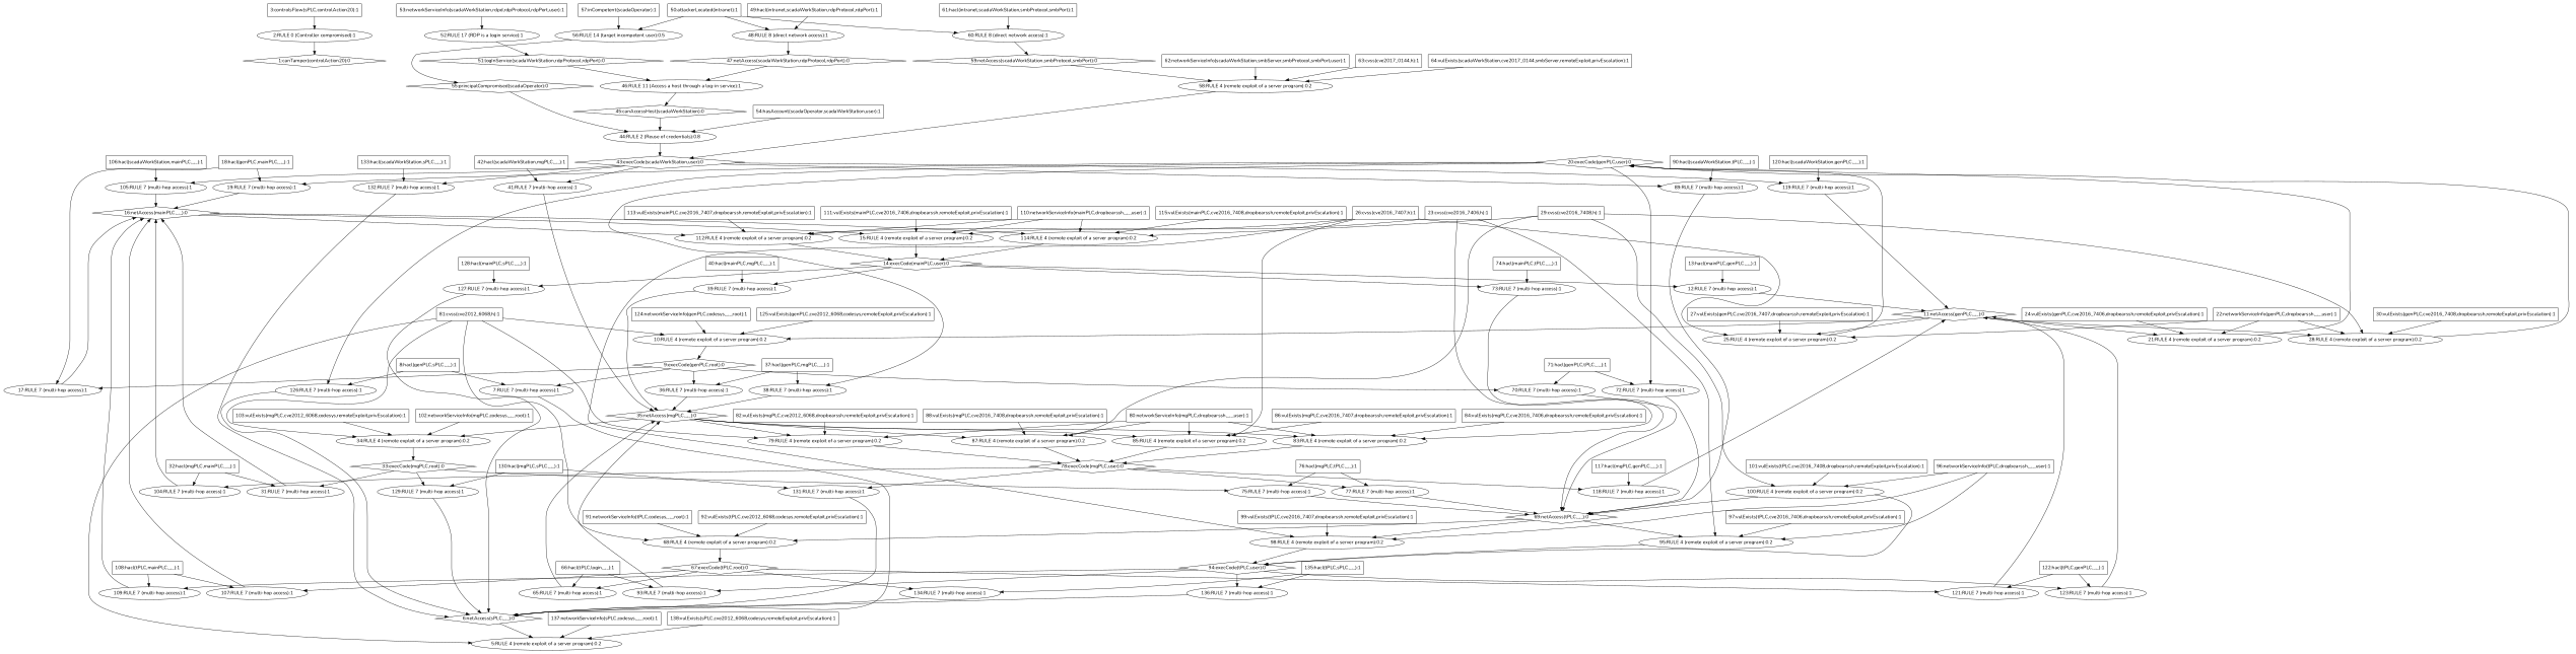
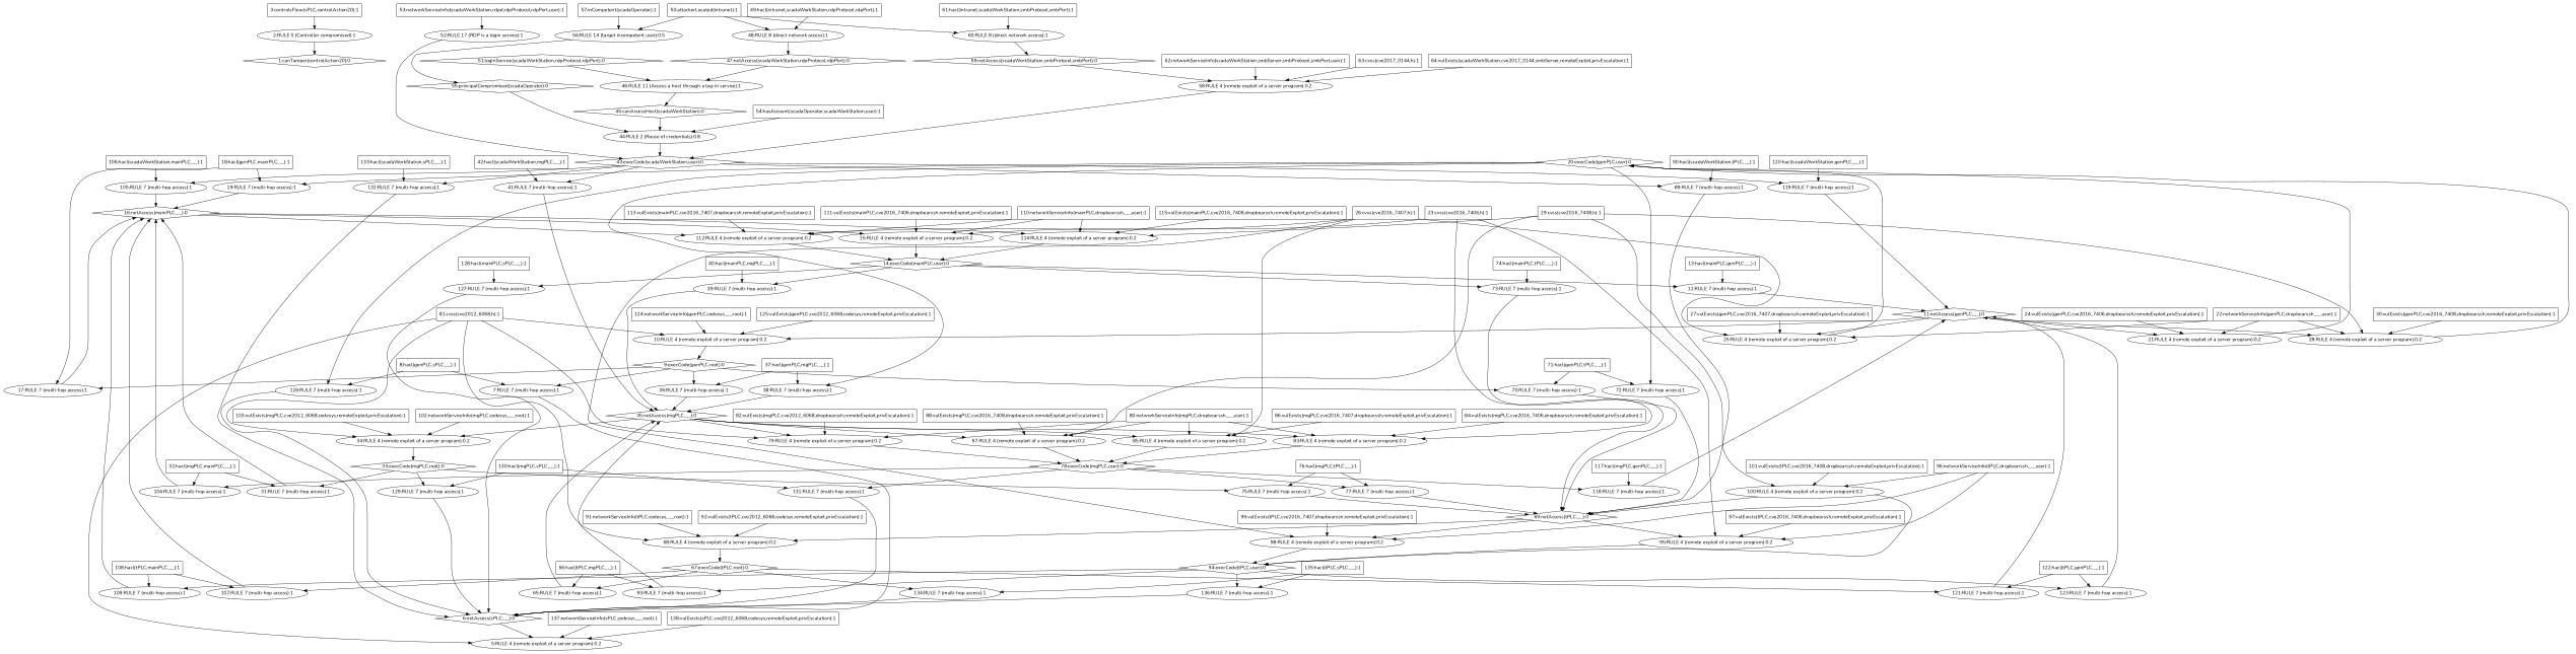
  digraph {
    fontname=Nunito
    node [fontname=Nunito shape=box]
    edge [fontname=Nunito]
    n1 [label="1:canTamper(controlAction20):0" shape=diamond]
    n2 [label="2:RULE 0 (Controller compromised):1" shape=ellipse]
    n3 [label="3:controlsFlow(sPLC,controlAction20):1"]
    n4 [label="5:RULE 4 (remote exploit of a server program):0.2" shape=ellipse]
    n5 [label="6:netAccess(sPLC,_,_):0" shape=diamond]
    n6 [label="7:RULE 7 (multi-hop access):1" shape=ellipse]
    n7 [label="8:hacl(genPLC,sPLC,_,_):1"]
    n8 [label="126:RULE 7 (multi-hop access):1" shape=ellipse]
    n9 [label="9:execCode(genPLC,root):0" shape=diamond]
    n10 [label="17:RULE 7 (multi-hop access):1" shape=ellipse]
    n11 [label="36:RULE 7 (multi-hop access):1" shape=ellipse]
    n12 [label="70:RULE 7 (multi-hop access):1" shape=ellipse]
    n13 [label="16:netAccess(mainPLC,_,_):0" shape=diamond]
    n14 [label="35:netAccess(mgPLC,_,_):0" shape=diamond]
    n15 [label="69:netAccess(tPLC,_,_):0" shape=diamond]
    n16 [label="10:RULE 4 (remote exploit of a server program):0.2" shape=ellipse]
    n17 [label="11:netAccess(genPLC,_,_):0" shape=diamond]
    n18 [label="21:RULE 4 (remote exploit of a server program):0.2" shape=ellipse]
    n19 [label="25:RULE 4 (remote exploit of a server program):0.2" shape=ellipse]
    n20 [label="28:RULE 4 (remote exploit of a server program):0.2" shape=ellipse]
    n21 [label="20:execCode(genPLC,user):0" shape=diamond]
    n22 [label="12:RULE 7 (multi-hop access):1" shape=ellipse]
    n23 [label="13:hacl(mainPLC,genPLC,_,_):1"]
    n24 [label="14:execCode(mainPLC,user):0" shape=diamond]
    n25 [label="39:RULE 7 (multi-hop access):1" shape=ellipse]
    n26 [label="73:RULE 7 (multi-hop access):1" shape=ellipse]
    n27 [label="127:RULE 7 (multi-hop access):1" shape=ellipse]
    n28 [label="15:RULE 4 (remote exploit of a server program):0.2" shape=ellipse]
    n29 [label="112:RULE 4 (remote exploit of a server program):0.2" shape=ellipse]
    n30 [label="114:RULE 4 (remote exploit of a server program):0.2" shape=ellipse]
    n31 [label="18:hacl(genPLC,mainPLC,_,_):1"]
    n32 [label="19:RULE 7 (multi-hop access):1" shape=ellipse]
    n33 [label="38:RULE 7 (multi-hop access):1" shape=ellipse]
    n34 [label="72:RULE 7 (multi-hop access):1" shape=ellipse]
    n35 [label="22:networkServiceInfo(genPLC,dropbearssh,_,_,user):1"]
    n36 [label="23:cvss(cve2016_7406,h):1"]
    n37 [label="83:RULE 4 (remote exploit of a server program):0.2" shape=ellipse]
    n38 [label="95:RULE 4 (remote exploit of a server program):0.2" shape=ellipse]
    n39 [label="78:execCode(mgPLC,user):0" shape=diamond]
    n40 [label="94:execCode(tPLC,user):0" shape=diamond]
    n41 [label="24:vulExists(genPLC,cve2016_7406,dropbearssh,remoteExploit,privEscalation):1"]
    n42 [label="26:cvss(cve2016_7407,h):1"]
    n43 [label="85:RULE 4 (remote exploit of a server program):0.2" shape=ellipse]
    n44 [label="98:RULE 4 (remote exploit of a server program):0.2" shape=ellipse]
    n45 [label="27:vulExists(genPLC,cve2016_7407,dropbearssh,remoteExploit,privEscalation):1"]
    n46 [label="29:cvss(cve2016_7408,h):1"]
    n47 [label="87:RULE 4 (remote exploit of a server program):0.2" shape=ellipse]
    n48 [label="100:RULE 4 (remote exploit of a server program):0.2" shape=ellipse]
    n49 [label="30:vulExists(genPLC,cve2016_7408,dropbearssh,remoteExploit,privEscalation):1"]
    n50 [label="31:RULE 7 (multi-hop access):1" shape=ellipse]
    n51 [label="32:hacl(mgPLC,mainPLC,_,_):1"]
    n52 [label="104:RULE 7 (multi-hop access):1" shape=ellipse]
    n53 [label="33:execCode(mgPLC,root):0" shape=diamond]
    n54 [label="75:RULE 7 (multi-hop access):1" shape=ellipse]
    n55 [label="129:RULE 7 (multi-hop access):1" shape=ellipse]
    n56 [label="34:RULE 4 (remote exploit of a server program):0.2" shape=ellipse]
    n57 [label="79:RULE 4 (remote exploit of a server program):0.2" shape=ellipse]
    n58 [label="37:hacl(genPLC,mgPLC,_,_):1"]
    n59 [label="40:hacl(mainPLC,mgPLC,_,_):1"]
    n60 [label="41:RULE 7 (multi-hop access):1" shape=ellipse]
    n61 [label="42:hacl(scadaWorkStation,mgPLC,_,_):1"]
    n62 [label="43:execCode(scadaWorkStation,user):0" shape=diamond]
    n63 [label="89:RULE 7 (multi-hop access):1" shape=ellipse]
    n64 [label="105:RULE 7 (multi-hop access):1" shape=ellipse]
    n65 [label="119:RULE 7 (multi-hop access):1" shape=ellipse]
    n66 [label="132:RULE 7 (multi-hop access):1" shape=ellipse]
    n67 [label="44:RULE 2 (Reuse of credentials):0.8" shape=ellipse]
    n68 [label="45:canAccessHost(scadaWorkStation):0" shape=diamond]
    n69 [label="46:RULE 11 (Access a host through a log-in service):1" shape=ellipse]
    n70 [label="47:netAccess(scadaWorkStation,rdpProtocol,rdpPort):0" shape=diamond]
    n71 [label="48:RULE 8 (direct network access):1" shape=ellipse]
    n72 [label="49:hacl(intranet,scadaWorkStation,rdpProtocol,rdpPort):1"]
    n73 [label="50:attackerLocated(intranet):1"]
    n74 [label="56:RULE 14 (target incompetent user):0.5" shape=ellipse]
    n75 [label="60:RULE 8 (direct network access):1" shape=ellipse]
    n76 [label="55:principalCompromised(scadaOperator):0" shape=diamond]
    n77 [label="59:netAccess(scadaWorkStation,smbProtocol,smbPort):0" shape=diamond]
    n78 [label="51:logInService(scadaWorkStation,rdpProtocol,rdpPort):0" shape=diamond]
    n79 [label="52:RULE 17 (RDP is a login service):1" shape=ellipse]
    n80 [label="53:networkServiceInfo(scadaWorkStation,rdpd,rdpProtocol,rdpPort,user):1"]
    n81 [label="54:hasAccount(scadaOperator,scadaWorkStation,user):1"]
    n82 [label="57:inCompetent(scadaOperator):1"]
    n83 [label="58:RULE 4 (remote exploit of a server program):0.2" shape=ellipse]
    n84 [label="61:hacl(intranet,scadaWorkStation,smbProtocol,smbPort):1"]
    n85 [label="62:networkServiceInfo(scadaWorkStation,smbServer,smbProtocol,smbPort,user):1"]
    n86 [label="63:cvss(cve2017_0144,h):1"]
    n87 [label="64:vulExists(scadaWorkStation,cve2017_0144,smbServer,remoteExploit,privEscalation):1"]
    n88 [label="65:RULE 7 (multi-hop access):1" shape=ellipse]
-   n89 [label="66:hacl(tPLC,login,_,_):1"]
+   n89 [label="66:hacl(tPLC,mgPLC,_,_):1"]
    n90 [label="93:RULE 7 (multi-hop access):1" shape=ellipse]
    n91 [label="67:execCode(tPLC,root):0" shape=diamond]
    n92 [label="107:RULE 7 (multi-hop access):1" shape=ellipse]
    n93 [label="121:RULE 7 (multi-hop access):1" shape=ellipse]
    n94 [label="134:RULE 7 (multi-hop access):1" shape=ellipse]
    n95 [label="68:RULE 4 (remote exploit of a server program):0.2" shape=ellipse]
    n96 [label="71:hacl(genPLC,tPLC,_,_):1"]
    n97 [label="74:hacl(mainPLC,tPLC,_,_):1"]
    n98 [label="76:hacl(mgPLC,tPLC,_,_):1"]
    n99 [label="77:RULE 7 (multi-hop access):1" shape=ellipse]
    n100 [label="118:RULE 7 (multi-hop access):1" shape=ellipse]
    n101 [label="131:RULE 7 (multi-hop access):1" shape=ellipse]
    n102 [label="80:networkServiceInfo(mgPLC,dropbearssh,_,_,user):1"]
    n103 [label="81:cvss(cve2012_6068,h):1"]
    n104 [label="82:vulExists(mgPLC,cve2012_6068,dropbearssh,remoteExploit,privEscalation):1"]
    n105 [label="84:vulExists(mgPLC,cve2016_7406,dropbearssh,remoteExploit,privEscalation):1"]
    n106 [label="86:vulExists(mgPLC,cve2016_7407,dropbearssh,remoteExploit,privEscalation):1"]
    n107 [label="88:vulExists(mgPLC,cve2016_7408,dropbearssh,remoteExploit,privEscalation):1"]
    n108 [label="90:hacl(scadaWorkStation,tPLC,_,_):1"]
    n109 [label="91:networkServiceInfo(tPLC,codesys,_,_,root):1"]
    n110 [label="92:vulExists(tPLC,cve2012_6068,codesys,remoteExploit,privEscalation):1"]
    n111 [label="109:RULE 7 (multi-hop access):1" shape=ellipse]
    n112 [label="123:RULE 7 (multi-hop access):1" shape=ellipse]
    n113 [label="136:RULE 7 (multi-hop access):1" shape=ellipse]
    n114 [label="96:networkServiceInfo(tPLC,dropbearssh,_,_,user):1"]
    n115 [label="97:vulExists(tPLC,cve2016_7406,dropbearssh,remoteExploit,privEscalation):1"]
    n116 [label="99:vulExists(tPLC,cve2016_7407,dropbearssh,remoteExploit,privEscalation):1"]
    n117 [label="101:vulExists(tPLC,cve2016_7408,dropbearssh,remoteExploit,privEscalation):1"]
    n118 [label="102:networkServiceInfo(mgPLC,codesys,_,_,root):1"]
    n119 [label="103:vulExists(mgPLC,cve2012_6068,codesys,remoteExploit,privEscalation):1"]
    n120 [label="106:hacl(scadaWorkStation,mainPLC,_,_):1"]
    n121 [label="108:hacl(tPLC,mainPLC,_,_):1"]
    n122 [label="110:networkServiceInfo(mainPLC,dropbearssh,_,_,user):1"]
    n123 [label="111:vulExists(mainPLC,cve2016_7406,dropbearssh,remoteExploit,privEscalation):1"]
    n124 [label="113:vulExists(mainPLC,cve2016_7407,dropbearssh,remoteExploit,privEscalation):1"]
    n125 [label="115:vulExists(mainPLC,cve2016_7408,dropbearssh,remoteExploit,privEscalation):1"]
    n126 [label="117:hacl(mgPLC,genPLC,_,_):1"]
    n127 [label="120:hacl(scadaWorkStation,genPLC,_,_):1"]
    n128 [label="122:hacl(tPLC,genPLC,_,_):1"]
    n129 [label="124:networkServiceInfo(genPLC,codesys,_,_,root):1"]
    n130 [label="125:vulExists(genPLC,cve2012_6068,codesys,remoteExploit,privEscalation):1"]
    n131 [label="128:hacl(mainPLC,sPLC,_,_):1"]
    n132 [label="130:hacl(mgPLC,sPLC,_,_):1"]
    n133 [label="133:hacl(scadaWorkStation,sPLC,_,_):1"]
    n134 [label="135:hacl(tPLC,sPLC,_,_):1"]
    n135 [label="137:networkServiceInfo(sPLC,codesys,_,_,root):1"]
    n136 [label="138:vulExists(sPLC,cve2012_6068,codesys,remoteExploit,privEscalation):1"]
    n2 -> n1
    n3 -> n2
    n5 -> n4
    n6 -> n5
    n7 -> n6
    n7 -> n8
    n8 -> n5
    n9 -> n6
    n9 -> n10
    n9 -> n11
    n9 -> n12
    n10 -> n13
    n11 -> n14
    n12 -> n15
    n13 -> n28
    n13 -> n29
    n13 -> n30
    n14 -> n37
    n14 -> n43
    n14 -> n47
    n14 -> n56
    n14 -> n57
    n15 -> n38
    n15 -> n44
    n15 -> n95
    n16 -> n9
    n17 -> n16
    n17 -> n18
    n17 -> n19
    n17 -> n20
    n18 -> n21
    n19 -> n21
    n20 -> n21
    n21 -> n8
    n21 -> n32
    n21 -> n33
    n21 -> n34
    n22 -> n17
    n23 -> n22
    n24 -> n22
    n24 -> n25
    n24 -> n26
    n24 -> n27
    n25 -> n14
    n26 -> n15
    n27 -> n5
    n28 -> n24
    n29 -> n24
    n30 -> n24
    n31 -> n10
    n31 -> n32
    n32 -> n13
    n33 -> n14
    n34 -> n15
    n35 -> n18
    n35 -> n19
    n35 -> n20
    n36 -> n28
    n36 -> n37
    n36 -> n38
    n37 -> n39
    n38 -> n40
    n39 -> n52
    n39 -> n99
    n39 -> n100
    n39 -> n101
    n40 -> n90
    n40 -> n111
    n40 -> n112
    n40 -> n113
    n41 -> n18
    n42 -> n19
    n42 -> n29
    n42 -> n43
    n42 -> n44
    n43 -> n39
    n44 -> n40
    n45 -> n19
    n46 -> n20
    n46 -> n30
    n46 -> n47
    n46 -> n48
    n47 -> n39
    n48 -> n15
    n48 -> n40
    n49 -> n20
    n50 -> n13
    n51 -> n50
    n51 -> n52
    n52 -> n13
    n53 -> n50
    n53 -> n54
    n53 -> n55
    n54 -> n15
    n55 -> n5
    n56 -> n53
    n57 -> n39
    n58 -> n11
    n58 -> n33
    n59 -> n25
    n60 -> n14
    n61 -> n60
    n62 -> n60
    n62 -> n63
    n62 -> n64
    n62 -> n65
    n62 -> n66
    n63 -> n15
    n64 -> n13
    n65 -> n17
    n66 -> n5
    n67 -> n62
    n68 -> n67
    n69 -> n68
    n70 -> n69
    n71 -> n70
    n72 -> n71
    n73 -> n71
    n73 -> n74
    n73 -> n75
    n74 -> n76
    n75 -> n77
    n76 -> n67
    n77 -> n83
    n78 -> n69
-   n79 -> n78
+   n79 -> n62
    n80 -> n79
    n81 -> n67
    n82 -> n74
    n83 -> n62
    n84 -> n75
    n85 -> n83
    n86 -> n83
    n87 -> n83
    n88 -> n14
    n89 -> n88
    n89 -> n90
    n90 -> n14
    n91 -> n88
    n91 -> n92
    n91 -> n93
    n91 -> n94
    n92 -> n13
    n93 -> n17
    n94 -> n5
    n95 -> n91
    n96 -> n12
    n96 -> n34
    n97 -> n26
    n98 -> n54
    n98 -> n99
    n99 -> n15
    n100 -> n17
    n101 -> n5
    n102 -> n37
    n102 -> n43
    n102 -> n47
    n102 -> n57
    n103 -> n4
    n103 -> n16
    n103 -> n56
    n103 -> n57
    n103 -> n95
    n104 -> n57
    n105 -> n37
    n106 -> n43
    n107 -> n47
    n108 -> n63
    n109 -> n95
    n110 -> n95
    n111 -> n13
    n112 -> n17
    n113 -> n5
    n114 -> n38
    n114 -> n44
    n114 -> n48
    n115 -> n38
    n116 -> n44
    n117 -> n48
    n118 -> n56
    n119 -> n56
    n120 -> n64
    n121 -> n92
    n121 -> n111
    n122 -> n28
    n122 -> n29
    n122 -> n30
    n123 -> n28
    n124 -> n29
    n125 -> n30
    n126 -> n100
    n127 -> n65
    n128 -> n93
    n128 -> n112
    n129 -> n16
    n130 -> n16
    n131 -> n27
    n132 -> n55
    n132 -> n101
    n133 -> n66
    n134 -> n94
    n134 -> n113
    n135 -> n4
    n136 -> n4
  }
